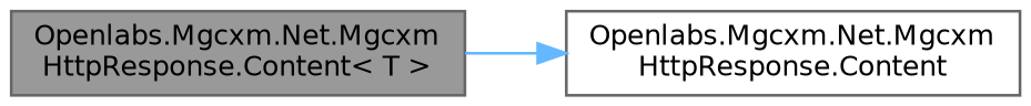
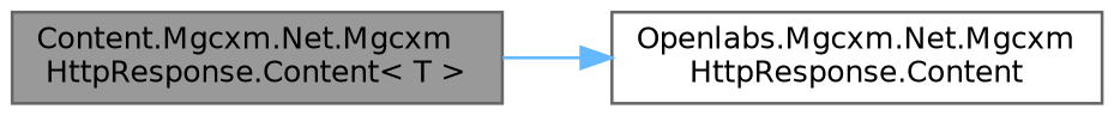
  digraph {
    rankdir=LR
    node [fontname=Helvetica fontsize=10 shape=box style=filled]
-   n1 [color=gray40 fillcolor=grey60 fontcolor=black height=0.2 label="Openlabs.Mgcxm.Net.Mgcxm\lHttpResponse.Content\< T \>" width=0.4]
+   n1 [color=gray40 fillcolor=grey60 fontcolor=black height=0.2 label="Content.Mgcxm.Net.Mgcxm\lHttpResponse.Content\< T \>" width=0.4]
    n2 [color=grey40 fillcolor=white height=0.2 label="Openlabs.Mgcxm.Net.Mgcxm\lHttpResponse.Content" width=0.4]
    n1 -> n2 [color=steelblue1 fontname=Helvetica fontsize=10 labelfontname=Helvetica labelfontsize=10 style=solid]
  }
